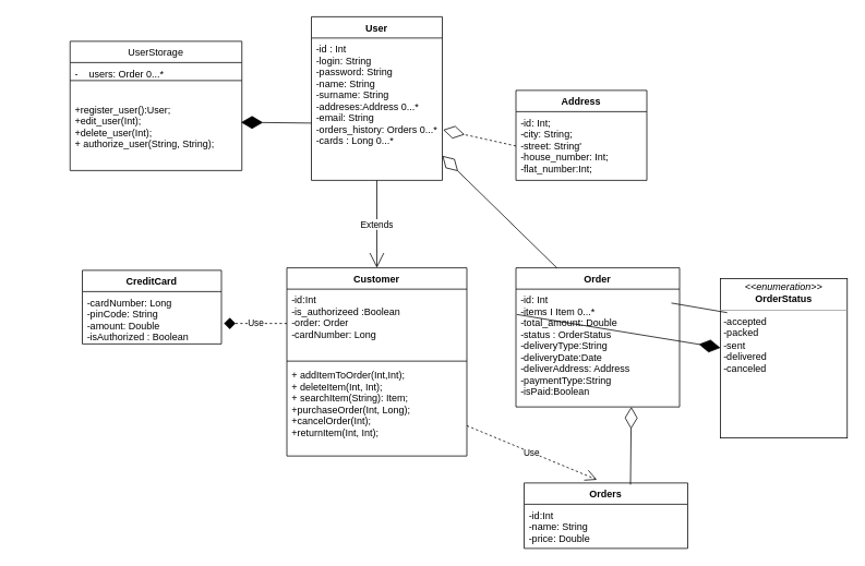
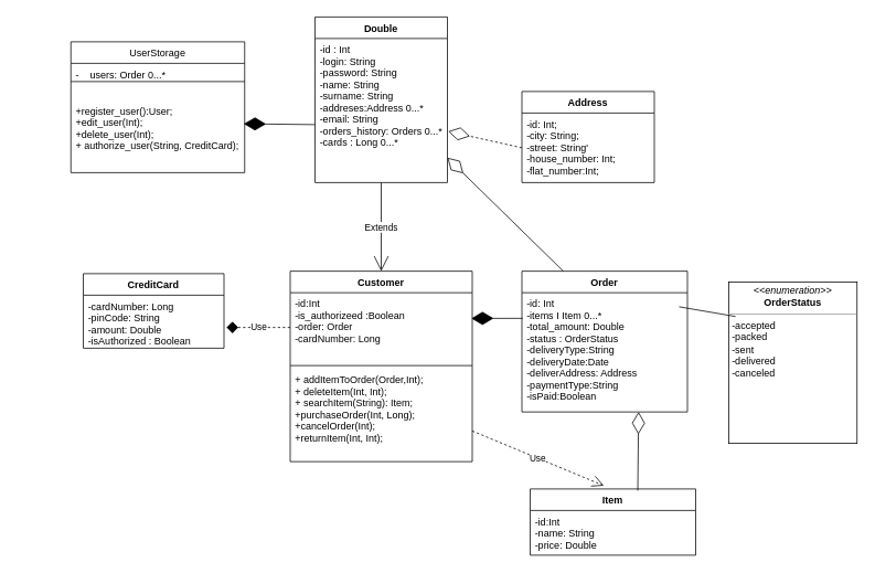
  <mxCell id="0" />
  <mxCell id="1" parent="0" />
- <mxCell id="2" value="User" style="swimlane;fontStyle=1;align=center;verticalAlign=top;childLayout=stackLayout;horizontal=1;startSize=26;horizontalStack=0;resizeParent=1;resizeParentMax=0;resizeLast=0;collapsible=1;marginBottom=0;" parent="1" vertex="1"><mxGeometry x="380" y="20" width="160" height="200" as="geometry" /></mxCell>
+ <mxCell id="2" value="Double" style="swimlane;fontStyle=1;align=center;verticalAlign=top;childLayout=stackLayout;horizontal=1;startSize=26;horizontalStack=0;resizeParent=1;resizeParentMax=0;resizeLast=0;collapsible=1;marginBottom=0;" parent="1" vertex="1"><mxGeometry x="380" y="20" width="160" height="200" as="geometry" /></mxCell>
  <mxCell id="3" value="-id : Int&#10;-login: String&#10;-password: String&#10;-name: String&#10;-surname: String&#10;-addreses:Address 0...*&#10;-email: String&#10;-orders_history: Orders 0...*&#10;-cards : Long 0...*" style="text;strokeColor=none;fillColor=none;align=left;verticalAlign=top;spacingLeft=4;spacingRight=4;overflow=hidden;rotatable=0;points=[[0,0.5],[1,0.5]];portConstraint=eastwest;" parent="2" vertex="1"><mxGeometry y="26" width="160" height="174" as="geometry" /></mxCell>
  <mxCell id="4" value="Customer" style="swimlane;fontStyle=1;align=center;verticalAlign=top;childLayout=stackLayout;horizontal=1;startSize=26;horizontalStack=0;resizeParent=1;resizeParentMax=0;resizeLast=0;collapsible=1;marginBottom=0;" parent="1" vertex="1"><mxGeometry x="350" y="327" width="220" height="230" as="geometry" /></mxCell>
  <mxCell id="5" value="-id:Int&#10;-is_authorizeed :Boolean&#10;-order: Order&#10;-cardNumber: Long&#10;&#10;&#10;" style="text;strokeColor=none;fillColor=none;align=left;verticalAlign=top;spacingLeft=4;spacingRight=4;overflow=hidden;rotatable=0;points=[[0,0.5],[1,0.5]];portConstraint=eastwest;" parent="4" vertex="1"><mxGeometry y="26" width="220" height="84" as="geometry" /></mxCell>
  <mxCell id="6" value="" style="line;strokeWidth=1;fillColor=none;align=left;verticalAlign=middle;spacingTop=-1;spacingLeft=3;spacingRight=3;rotatable=0;labelPosition=right;points=[];portConstraint=eastwest;strokeColor=inherit;" parent="4" vertex="1"><mxGeometry y="110" width="220" height="8" as="geometry" /></mxCell>
- <mxCell id="7" value="+ addItemToOrder(Int,Int);&#10;+ deleteItem(Int, Int);&#10;+ searchItem(String): Item;&#10;+purchaseOrder(Int, Long);&#10;+cancelOrder(Int);&#10;+returnItem(Int, Int);&#10;&#10;" style="text;strokeColor=none;fillColor=none;align=left;verticalAlign=top;spacingLeft=4;spacingRight=4;overflow=hidden;rotatable=0;points=[[0,0.5],[1,0.5]];portConstraint=eastwest;" parent="4" vertex="1"><mxGeometry y="118" width="220" height="112" as="geometry" /></mxCell>
+ <mxCell id="7" value="+ addItemToOrder(Order,Int);&#10;+ deleteItem(Int, Int);&#10;+ searchItem(String): Item;&#10;+purchaseOrder(Int, Long);&#10;+cancelOrder(Int);&#10;+returnItem(Int, Int);&#10;&#10;" style="text;strokeColor=none;fillColor=none;align=left;verticalAlign=top;spacingLeft=4;spacingRight=4;overflow=hidden;rotatable=0;points=[[0,0.5],[1,0.5]];portConstraint=eastwest;" parent="4" vertex="1"><mxGeometry y="118" width="220" height="112" as="geometry" /></mxCell>
  <mxCell id="8" value="Address" style="swimlane;fontStyle=1;align=center;verticalAlign=top;childLayout=stackLayout;horizontal=1;startSize=26;horizontalStack=0;resizeParent=1;resizeParentMax=0;resizeLast=0;collapsible=1;marginBottom=0;" parent="1" vertex="1"><mxGeometry x="630" y="110" width="160" height="110" as="geometry" /></mxCell>
  <mxCell id="9" value="-id: Int;&#10;-city: String;&#10;-street: String'&#10;-house_number: Int;&#10;-flat_number:Int;" style="text;strokeColor=none;fillColor=none;align=left;verticalAlign=top;spacingLeft=4;spacingRight=4;overflow=hidden;rotatable=0;points=[[0,0.5],[1,0.5]];portConstraint=eastwest;" parent="8" vertex="1"><mxGeometry y="26" width="160" height="84" as="geometry" /></mxCell>
  <mxCell id="10" value="Order" style="swimlane;fontStyle=1;align=center;verticalAlign=top;childLayout=stackLayout;horizontal=1;startSize=26;horizontalStack=0;resizeParent=1;resizeParentMax=0;resizeLast=0;collapsible=1;marginBottom=0;" parent="1" vertex="1"><mxGeometry x="630" y="327" width="200" height="170" as="geometry" /></mxCell>
  <mxCell id="11" value="-id: Int&#10;-items I Item 0...*&#10;-total_amount: Double&#10;-status : OrderStatus&#10;-deliveryType:String&#10;-deliveryDate:Date&#10;-deliverAddress: Address&#10;-paymentType:String&#10;-isPaid:Boolean&#10;" style="text;strokeColor=none;fillColor=none;align=left;verticalAlign=top;spacingLeft=4;spacingRight=4;overflow=hidden;rotatable=0;points=[[0,0.5],[1,0.5]];portConstraint=eastwest;" parent="10" vertex="1"><mxGeometry y="26" width="200" height="144" as="geometry" /></mxCell>
  <mxCell id="12" value="&lt;p style=&quot;margin:0px;margin-top:4px;text-align:center;&quot;&gt;&lt;i&gt;&amp;lt;&amp;lt;enumeration&amp;gt;&amp;gt;&lt;/i&gt;&lt;br&gt;&lt;b&gt;OrderStatus&lt;/b&gt;&lt;/p&gt;&lt;hr size=&quot;1&quot;&gt;&lt;p style=&quot;margin:0px;margin-left:4px;&quot;&gt;-accepted&lt;/p&gt;&lt;p style=&quot;margin:0px;margin-left:4px;&quot;&gt;-packed&lt;/p&gt;&lt;p style=&quot;margin:0px;margin-left:4px;&quot;&gt;-sent&lt;/p&gt;&lt;p style=&quot;margin:0px;margin-left:4px;&quot;&gt;-delivered&lt;/p&gt;&lt;p style=&quot;margin:0px;margin-left:4px;&quot;&gt;-canceled&lt;/p&gt;&lt;p style=&quot;margin:0px;margin-left:4px;&quot;&gt;&lt;br&gt;&lt;/p&gt;&lt;p style=&quot;margin:0px;margin-left:4px;&quot;&gt;&lt;br&gt;&lt;/p&gt;" style="verticalAlign=top;align=left;overflow=fill;fontSize=12;fontFamily=Helvetica;html=1;" parent="1" vertex="1"><mxGeometry x="880" y="340" width="155" height="195" as="geometry" /></mxCell>
- <mxCell id="13" value="Orders" style="swimlane;fontStyle=1;align=center;verticalAlign=top;childLayout=stackLayout;horizontal=1;startSize=26;horizontalStack=0;resizeParent=1;resizeParentMax=0;resizeLast=0;collapsible=1;marginBottom=0;" parent="1" vertex="1"><mxGeometry x="640" y="590" width="200" height="80" as="geometry" /></mxCell>
+ <mxCell id="13" value="Item" style="swimlane;fontStyle=1;align=center;verticalAlign=top;childLayout=stackLayout;horizontal=1;startSize=26;horizontalStack=0;resizeParent=1;resizeParentMax=0;resizeLast=0;collapsible=1;marginBottom=0;" parent="1" vertex="1"><mxGeometry x="640" y="590" width="200" height="80" as="geometry" /></mxCell>
  <mxCell id="14" value="-id:Int&#10;-name: String&#10;-price: Double" style="text;strokeColor=none;fillColor=none;align=left;verticalAlign=top;spacingLeft=4;spacingRight=4;overflow=hidden;rotatable=0;points=[[0,0.5],[1,0.5]];portConstraint=eastwest;" parent="13" vertex="1"><mxGeometry y="26" width="200" height="54" as="geometry" /></mxCell>
  <mxCell id="15" value="CreditCard" style="swimlane;fontStyle=1;align=center;verticalAlign=top;childLayout=stackLayout;horizontal=1;startSize=26;horizontalStack=0;resizeParent=1;resizeParentMax=0;resizeLast=0;collapsible=1;marginBottom=0;" parent="1" vertex="1"><mxGeometry x="100" y="330" width="170" height="90" as="geometry" /></mxCell>
  <mxCell id="16" value="-cardNumber: Long&#10;-pinCode: String&#10;-amount: Double&#10;-isAuthorized : Boolean" style="text;strokeColor=none;fillColor=none;align=left;verticalAlign=top;spacingLeft=4;spacingRight=4;overflow=hidden;rotatable=0;points=[[0,0.5],[1,0.5]];portConstraint=eastwest;" parent="15" vertex="1"><mxGeometry y="26" width="170" height="64" as="geometry" /></mxCell>
- <mxCell id="17" value="" style="endArrow=diamondThin;endFill=1;endSize=24;html=1;rounded=0;exitX=0.005;exitY=0.215;exitDx=0;exitDy=0;exitPerimeter=0;" edge="1" parent="1" source="11" target="12"><mxGeometry width="160" relative="1" as="geometry"><mxPoint x="640" y="370" as="sourcePoint" /><mxPoint x="520" y="450" as="targetPoint" /></mxGeometry></mxCell>
+ <mxCell id="17" value="" style="endArrow=diamondThin;endFill=1;endSize=24;html=1;rounded=0;entryX=0.995;entryY=0.369;entryDx=0;entryDy=0;entryPerimeter=0;exitX=0.005;exitY=0.215;exitDx=0;exitDy=0;exitPerimeter=0;" edge="1" parent="1" source="11" target="5"><mxGeometry width="160" relative="1" as="geometry"><mxPoint x="640" y="370" as="sourcePoint" /><mxPoint x="520" y="450" as="targetPoint" /></mxGeometry></mxCell>
  <mxCell id="18" value="Use" style="endArrow=open;endSize=12;dashed=1;html=1;rounded=0;entryX=0.445;entryY=-0.05;entryDx=0;entryDy=0;entryPerimeter=0;" edge="1" parent="1" target="13"><mxGeometry width="160" relative="1" as="geometry"><mxPoint x="570" y="520" as="sourcePoint" /><mxPoint x="730" y="520" as="targetPoint" /></mxGeometry></mxCell>
  <mxCell id="19" value="" style="endArrow=diamondThin;endFill=0;endSize=24;html=1;rounded=0;exitX=0.65;exitY=0.025;exitDx=0;exitDy=0;exitPerimeter=0;entryX=0.705;entryY=1;entryDx=0;entryDy=0;entryPerimeter=0;" edge="1" parent="1" source="13" target="11"><mxGeometry width="160" relative="1" as="geometry"><mxPoint x="610" y="510" as="sourcePoint" /><mxPoint x="770" y="510" as="targetPoint" /></mxGeometry></mxCell>
  <mxCell id="20" value="" style="endArrow=diamondThin;endFill=0;endSize=24;html=1;rounded=0;exitX=0;exitY=0.5;exitDx=0;exitDy=0;entryX=1.006;entryY=0.645;entryDx=0;entryDy=0;entryPerimeter=0;dashed=1;" edge="1" parent="1" source="9" target="3"><mxGeometry width="160" relative="1" as="geometry"><mxPoint x="200" y="179.5" as="sourcePoint" /><mxPoint x="550" y="180" as="targetPoint" /></mxGeometry></mxCell>
  <mxCell id="21" value="" style="endArrow=diamondThin;endFill=0;endSize=24;html=1;rounded=0;exitX=0.25;exitY=0;exitDx=0;exitDy=0;" edge="1" parent="1" source="10"><mxGeometry width="160" relative="1" as="geometry"><mxPoint x="606" y="250" as="sourcePoint" /><mxPoint x="540" y="190" as="targetPoint" /></mxGeometry></mxCell>
  <mxCell id="22" value="" style="group" vertex="1" connectable="0" parent="1"><mxGeometry x="20" y="50" width="275" height="158" as="geometry" /></mxCell>
  <mxCell id="23" value="UserStorage" style="swimlane;fontStyle=0;childLayout=stackLayout;horizontal=1;startSize=26;fillColor=none;horizontalStack=0;resizeParent=1;resizeParentMax=0;resizeLast=0;collapsible=1;marginBottom=0;" parent="22" vertex="1"><mxGeometry x="65" width="210" height="158" as="geometry" /></mxCell>
  <mxCell id="24" value="" style="line;strokeWidth=1;fillColor=none;align=left;verticalAlign=middle;spacingTop=-1;spacingLeft=3;spacingRight=3;rotatable=0;labelPosition=right;points=[];portConstraint=eastwest;strokeColor=inherit;" vertex="1" parent="23"><mxGeometry y="26" width="210" height="44" as="geometry" /></mxCell>
- <mxCell id="25" value="+register_user():User;&#10;+edit_user(Int);&#10;+delete_user(Int);&#10;+ authorize_user(String, String);" style="text;strokeColor=none;fillColor=none;align=left;verticalAlign=top;spacingLeft=4;spacingRight=4;overflow=hidden;rotatable=0;points=[[0,0.5],[1,0.5]];portConstraint=eastwest;" parent="23" vertex="1"><mxGeometry y="70" width="210" height="88" as="geometry" /></mxCell>
+ <mxCell id="25" value="+register_user():User;&#10;+edit_user(Int);&#10;+delete_user(Int);&#10;+ authorize_user(String, CreditCard);" style="text;strokeColor=none;fillColor=none;align=left;verticalAlign=top;spacingLeft=4;spacingRight=4;overflow=hidden;rotatable=0;points=[[0,0.5],[1,0.5]];portConstraint=eastwest;" parent="23" vertex="1"><mxGeometry y="70" width="210" height="88" as="geometry" /></mxCell>
  <mxCell id="26" value="&amp;nbsp; &amp;nbsp; &amp;nbsp; &amp;nbsp; &amp;nbsp; &amp;nbsp; &amp;nbsp; &amp;nbsp; &amp;nbsp; -&amp;nbsp;&amp;nbsp; &amp;nbsp;users: Order 0...*" style="text;html=1;align=center;verticalAlign=middle;resizable=0;points=[];autosize=1;strokeColor=none;fillColor=none;" vertex="1" parent="22"><mxGeometry y="25" width="190" height="30" as="geometry" /></mxCell>
  <mxCell id="27" value="" style="endArrow=diamondThin;endFill=1;endSize=24;html=1;rounded=0;entryX=0.995;entryY=0.33;entryDx=0;entryDy=0;entryPerimeter=0;" edge="1" parent="1" target="25"><mxGeometry width="160" relative="1" as="geometry"><mxPoint x="380" y="150" as="sourcePoint" /><mxPoint x="300" y="150" as="targetPoint" /></mxGeometry></mxCell>
  <mxCell id="28" value="Extends" style="endArrow=open;endSize=16;endFill=0;html=1;rounded=0;entryX=0.5;entryY=0;entryDx=0;entryDy=0;" edge="1" parent="1" source="3" target="4"><mxGeometry width="160" relative="1" as="geometry"><mxPoint x="350" y="260" as="sourcePoint" /><mxPoint x="460" y="320" as="targetPoint" /></mxGeometry></mxCell>
  <mxCell id="29" value="" style="endArrow=none;html=1;rounded=0;entryX=0.053;entryY=0.214;entryDx=0;entryDy=0;entryPerimeter=0;" edge="1" parent="1" target="12"><mxGeometry width="50" height="50" relative="1" as="geometry"><mxPoint x="820" y="370" as="sourcePoint" /><mxPoint x="870" y="320" as="targetPoint" /></mxGeometry></mxCell>
  <mxCell id="30" value="Use" style="endArrow=diamond;endSize=12;dashed=1;html=1;rounded=0;exitX=0;exitY=0.5;exitDx=0;exitDy=0;entryX=1.018;entryY=0.609;entryDx=0;entryDy=0;entryPerimeter=0;" edge="1" parent="1" source="5" target="16"><mxGeometry width="160" relative="1" as="geometry"><mxPoint x="230" y="350" as="sourcePoint" /><mxPoint x="110" y="520" as="targetPoint" /></mxGeometry></mxCell>
